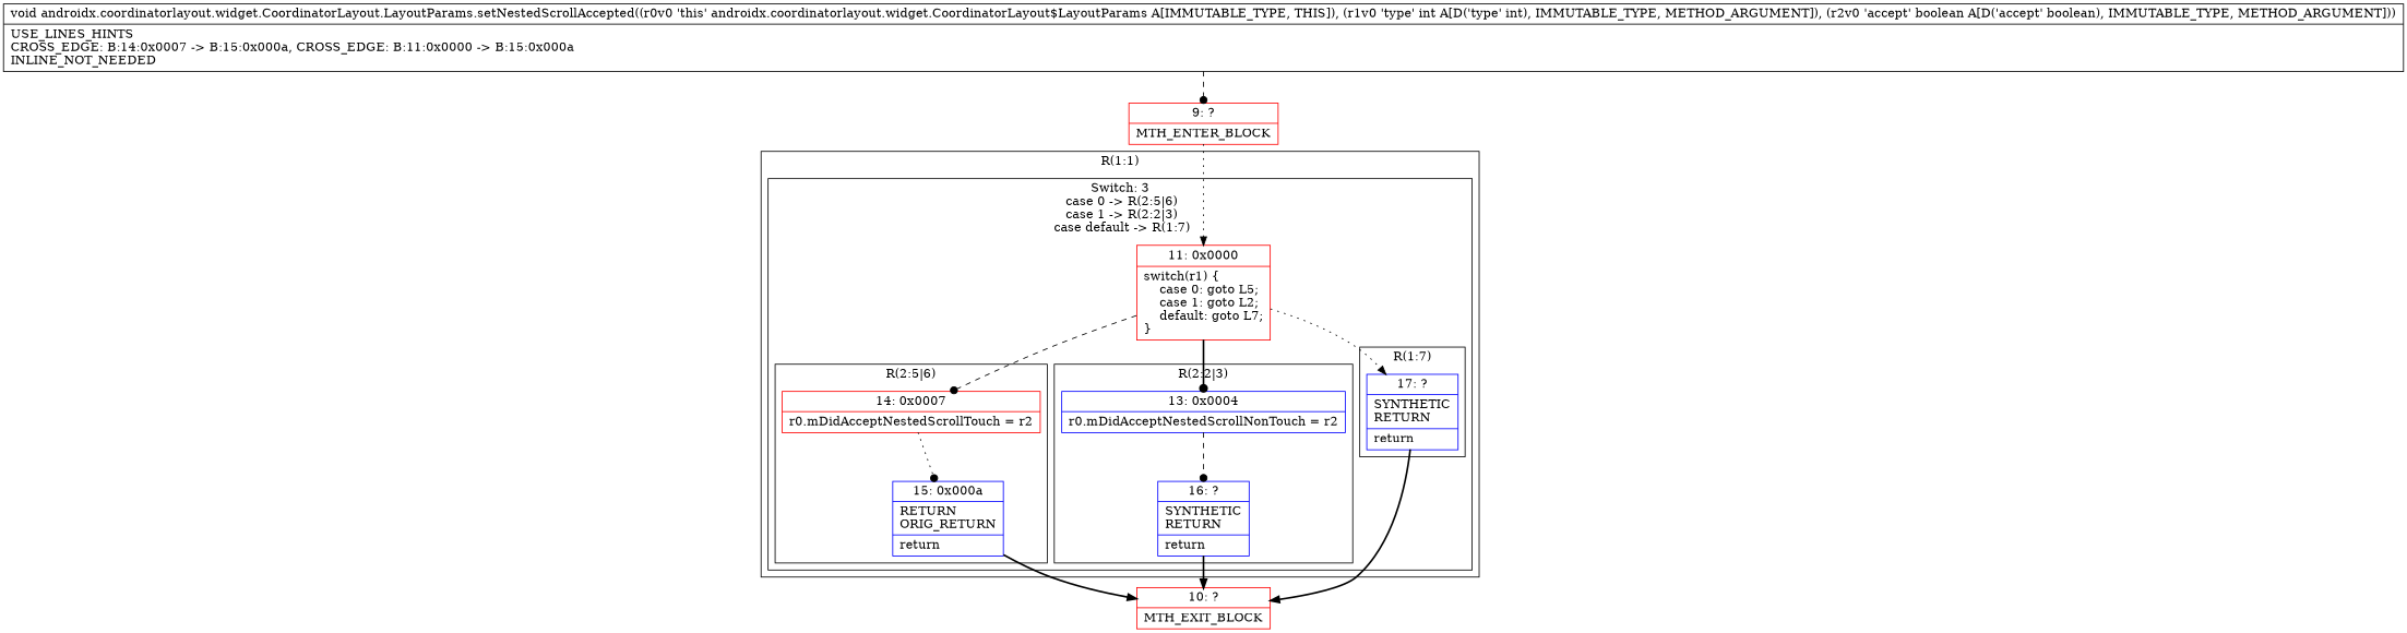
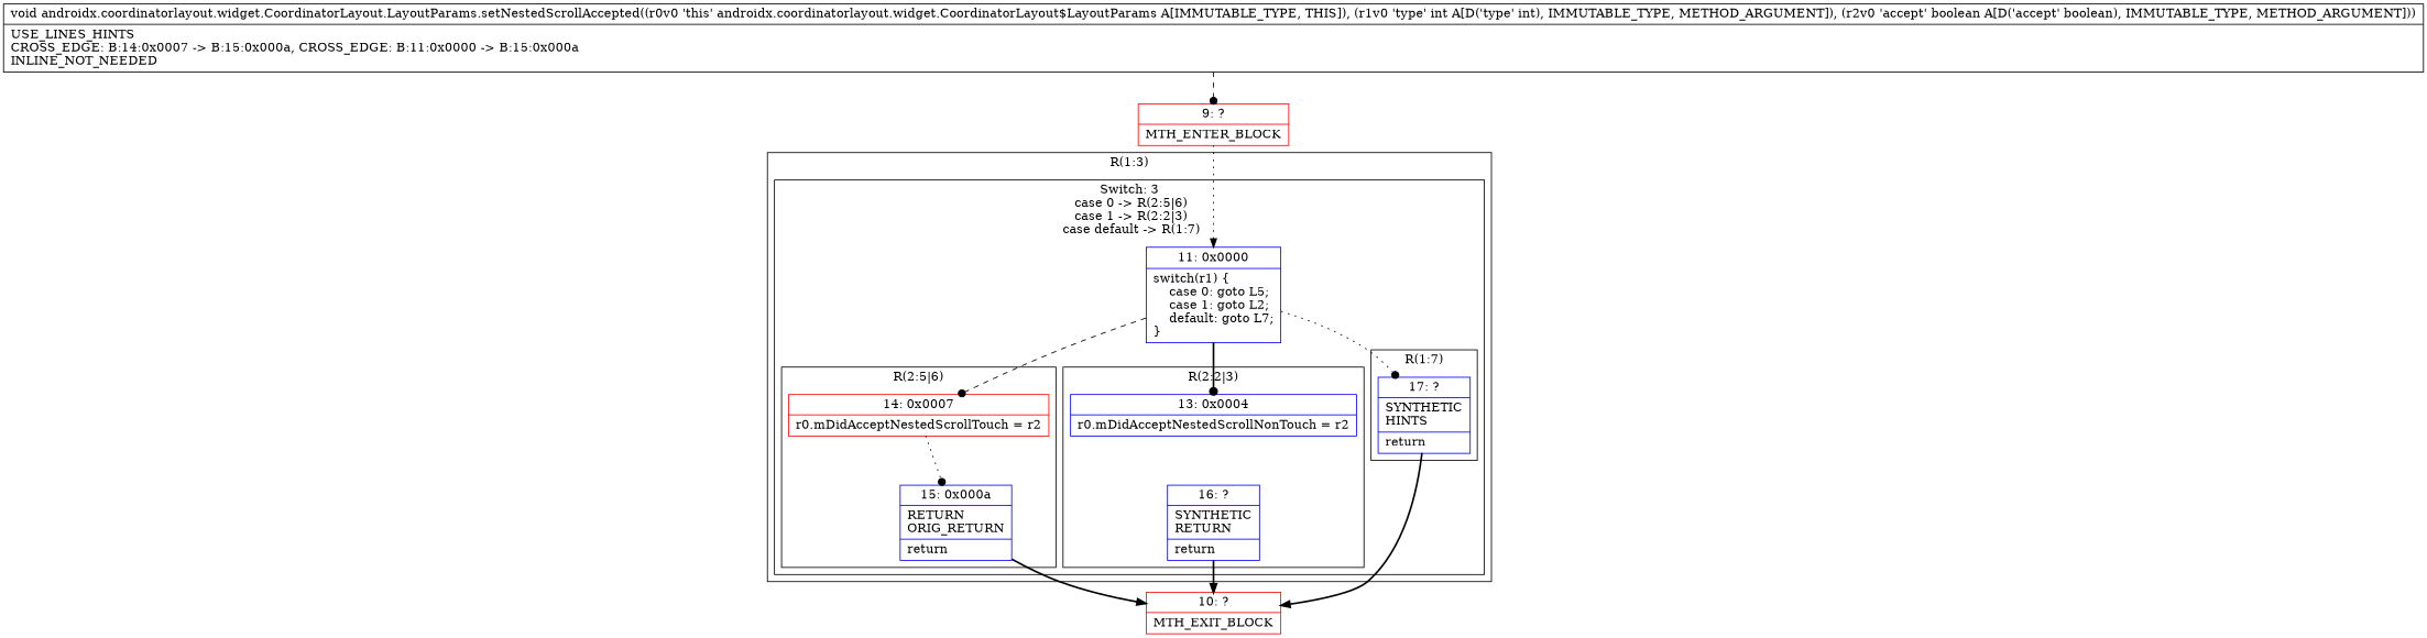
  digraph {
    node [color=blue shape=record]
    edge [arrowhead=dot style=bold]
    n1 [color=red label="{14\:\ 0x0007|r0.mDidAcceptNestedScrollTouch = r2\l}"]
    n2 [label="{15\:\ 0x000a|RETURN\lORIG_RETURN\l|return\l}"]
    n3 [label="{13\:\ 0x0004|r0.mDidAcceptNestedScrollNonTouch = r2\l}"]
    n4 [label="{16\:\ ?|SYNTHETIC\lRETURN\l|return\l}"]
-   n5 [label="{17\:\ ?|SYNTHETIC\lRETURN\l|return\l}"]
-   n6 [color=red label="{11\:\ 0x0000|switch(r1) \{\l    case 0: goto L5;\l    case 1: goto L2;\l    default: goto L7;\l\}\l}"]
+   n5 [label="{17\:\ ?|SYNTHETIC\lHINTS\l|return\l}"]
+   n6 [label="{11\:\ 0x0000|switch(r1) \{\l    case 0: goto L5;\l    case 1: goto L2;\l    default: goto L7;\l\}\l}"]
    n7 [color=red label="{10\:\ ?|MTH_EXIT_BLOCK\l}"]
    n8 [color=red label="{9\:\ ?|MTH_ENTER_BLOCK\l}"]
    n9 [label="{void androidx.coordinatorlayout.widget.CoordinatorLayout.LayoutParams.setNestedScrollAccepted((r0v0 'this' androidx.coordinatorlayout.widget.CoordinatorLayout$LayoutParams A[IMMUTABLE_TYPE, THIS]), (r1v0 'type' int A[D('type' int), IMMUTABLE_TYPE, METHOD_ARGUMENT]), (r2v0 'accept' boolean A[D('accept' boolean), IMMUTABLE_TYPE, METHOD_ARGUMENT]))  | USE_LINES_HINTS\lCROSS_EDGE: B:14:0x0007 \-\> B:15:0x000a, CROSS_EDGE: B:11:0x0000 \-\> B:15:0x000a\lINLINE_NOT_NEEDED\l}" color=""]
    subgraph cluster_1 {
-     label="R(1:1)"
+     label="R(1:3)"
      subgraph cluster_2 {
        label="Switch: 3\n case 0 -> R(2:5|6)\n case 1 -> R(2:2|3)\n case default -> R(1:7)"
        n6
        subgraph cluster_3 {
          label="R(2:5|6)"
          n1
          n2
        }
        subgraph cluster_4 {
          label="R(2:2|3)"
          n3
          n4
        }
        subgraph cluster_5 {
          label="R(1:7)"
          n5
        }
      }
    }
    n1 -> n2 [style=dotted]
    n2 -> n7 [arrowhead=normal]
-   n3 -> n4 [style=dashed]
    n4 -> n7 [arrowhead=normal]
    n5 -> n7 [arrowhead=normal]
    n6 -> n1 [style=dashed]
    n6 -> n3
-   n6 -> n5 [arrowhead=normal style=dotted]
+   n6 -> n5 [style=dotted]
    n8 -> n6 [arrowhead=normal style=dotted]
    n9 -> n8 [style=dashed]
  }
